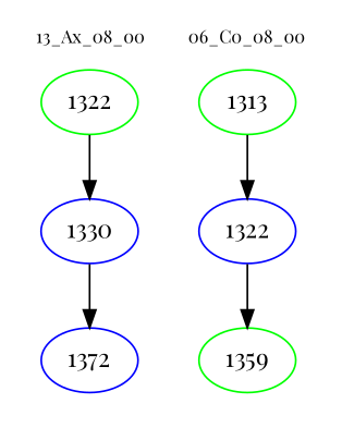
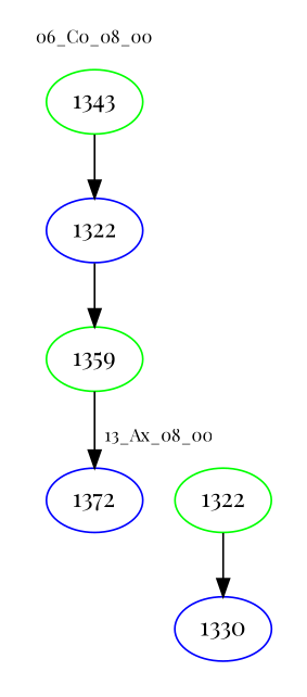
  digraph {
    fontname="Playfair Display"
    node [color=green fontname="Playfair Display"]
    edge [color=black fontname="Playfair Display"]
    n1 [label=1322]
    n2 [color=blue label=1330]
    n3 [color=blue label=1372]
-   n4 [label=1313]
+   n4 [label=1343]
    n5 [color=blue label=1322]
    n6 [label=1359]
    subgraph cluster_1 {
      color=white
      fontsize=10
      label="13_Ax_08_00"
      n1
      n2
      n3
    }
    subgraph cluster_2 {
      color=white
      fontsize=10
      label="06_C0_08_00"
      n4
      n5
      n6
    }
    n1 -> n2
-   n2 -> n3
+   n6 -> n3
    n4 -> n5
    n5 -> n6
  }
